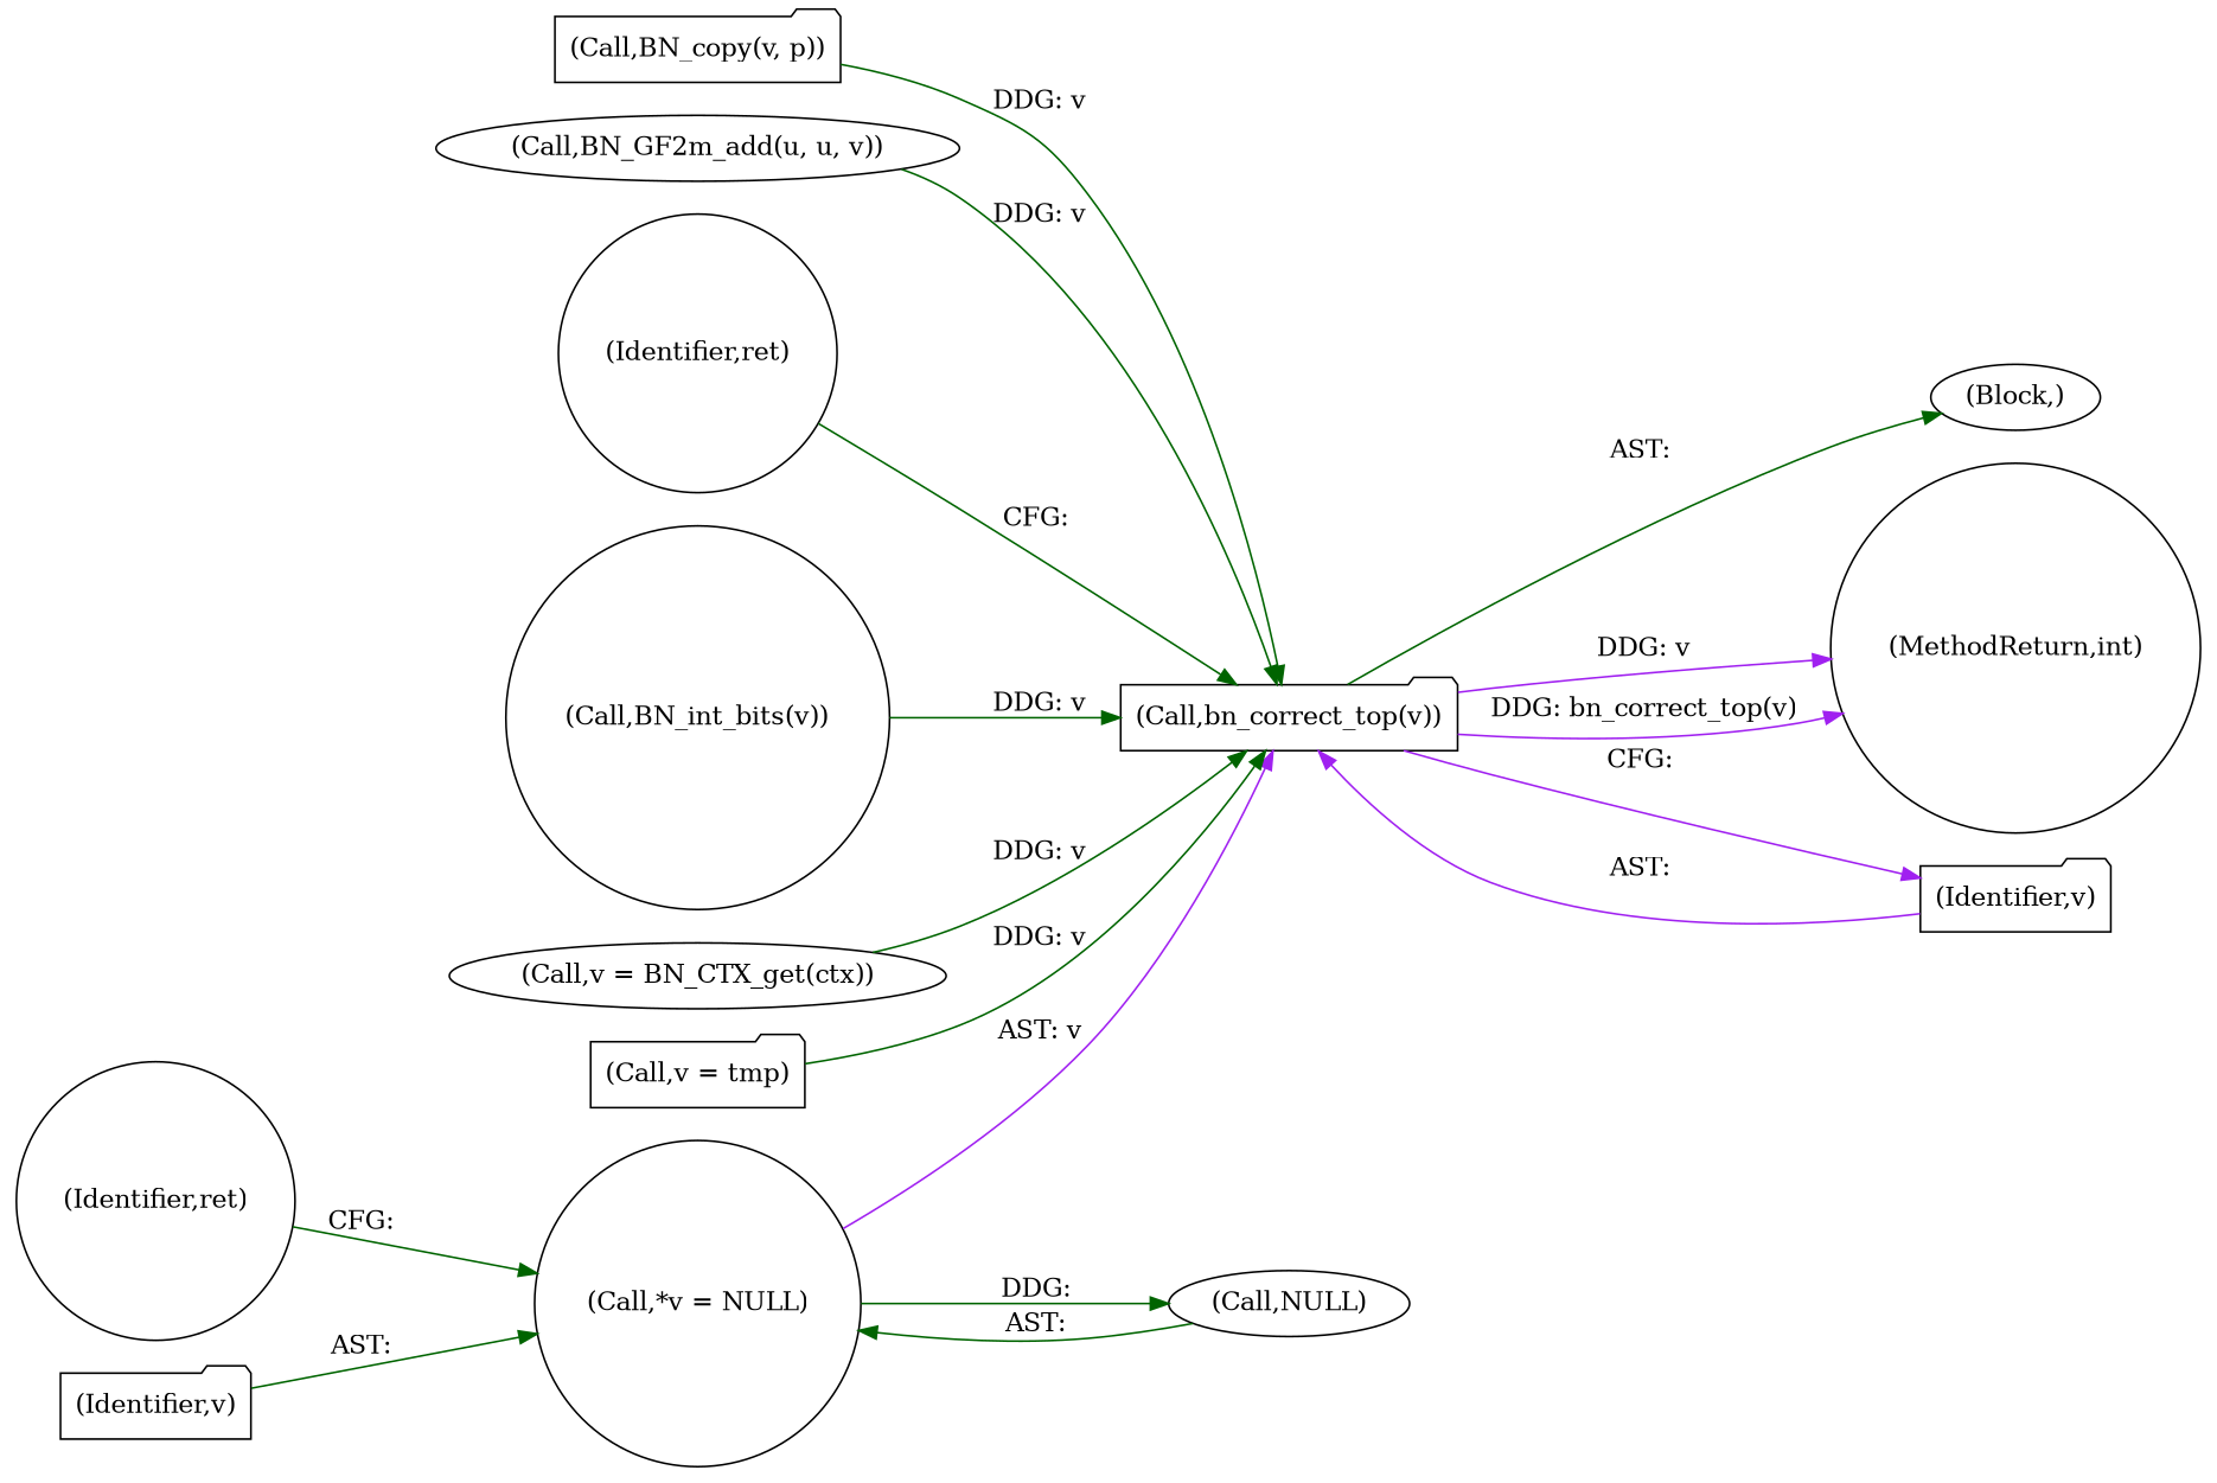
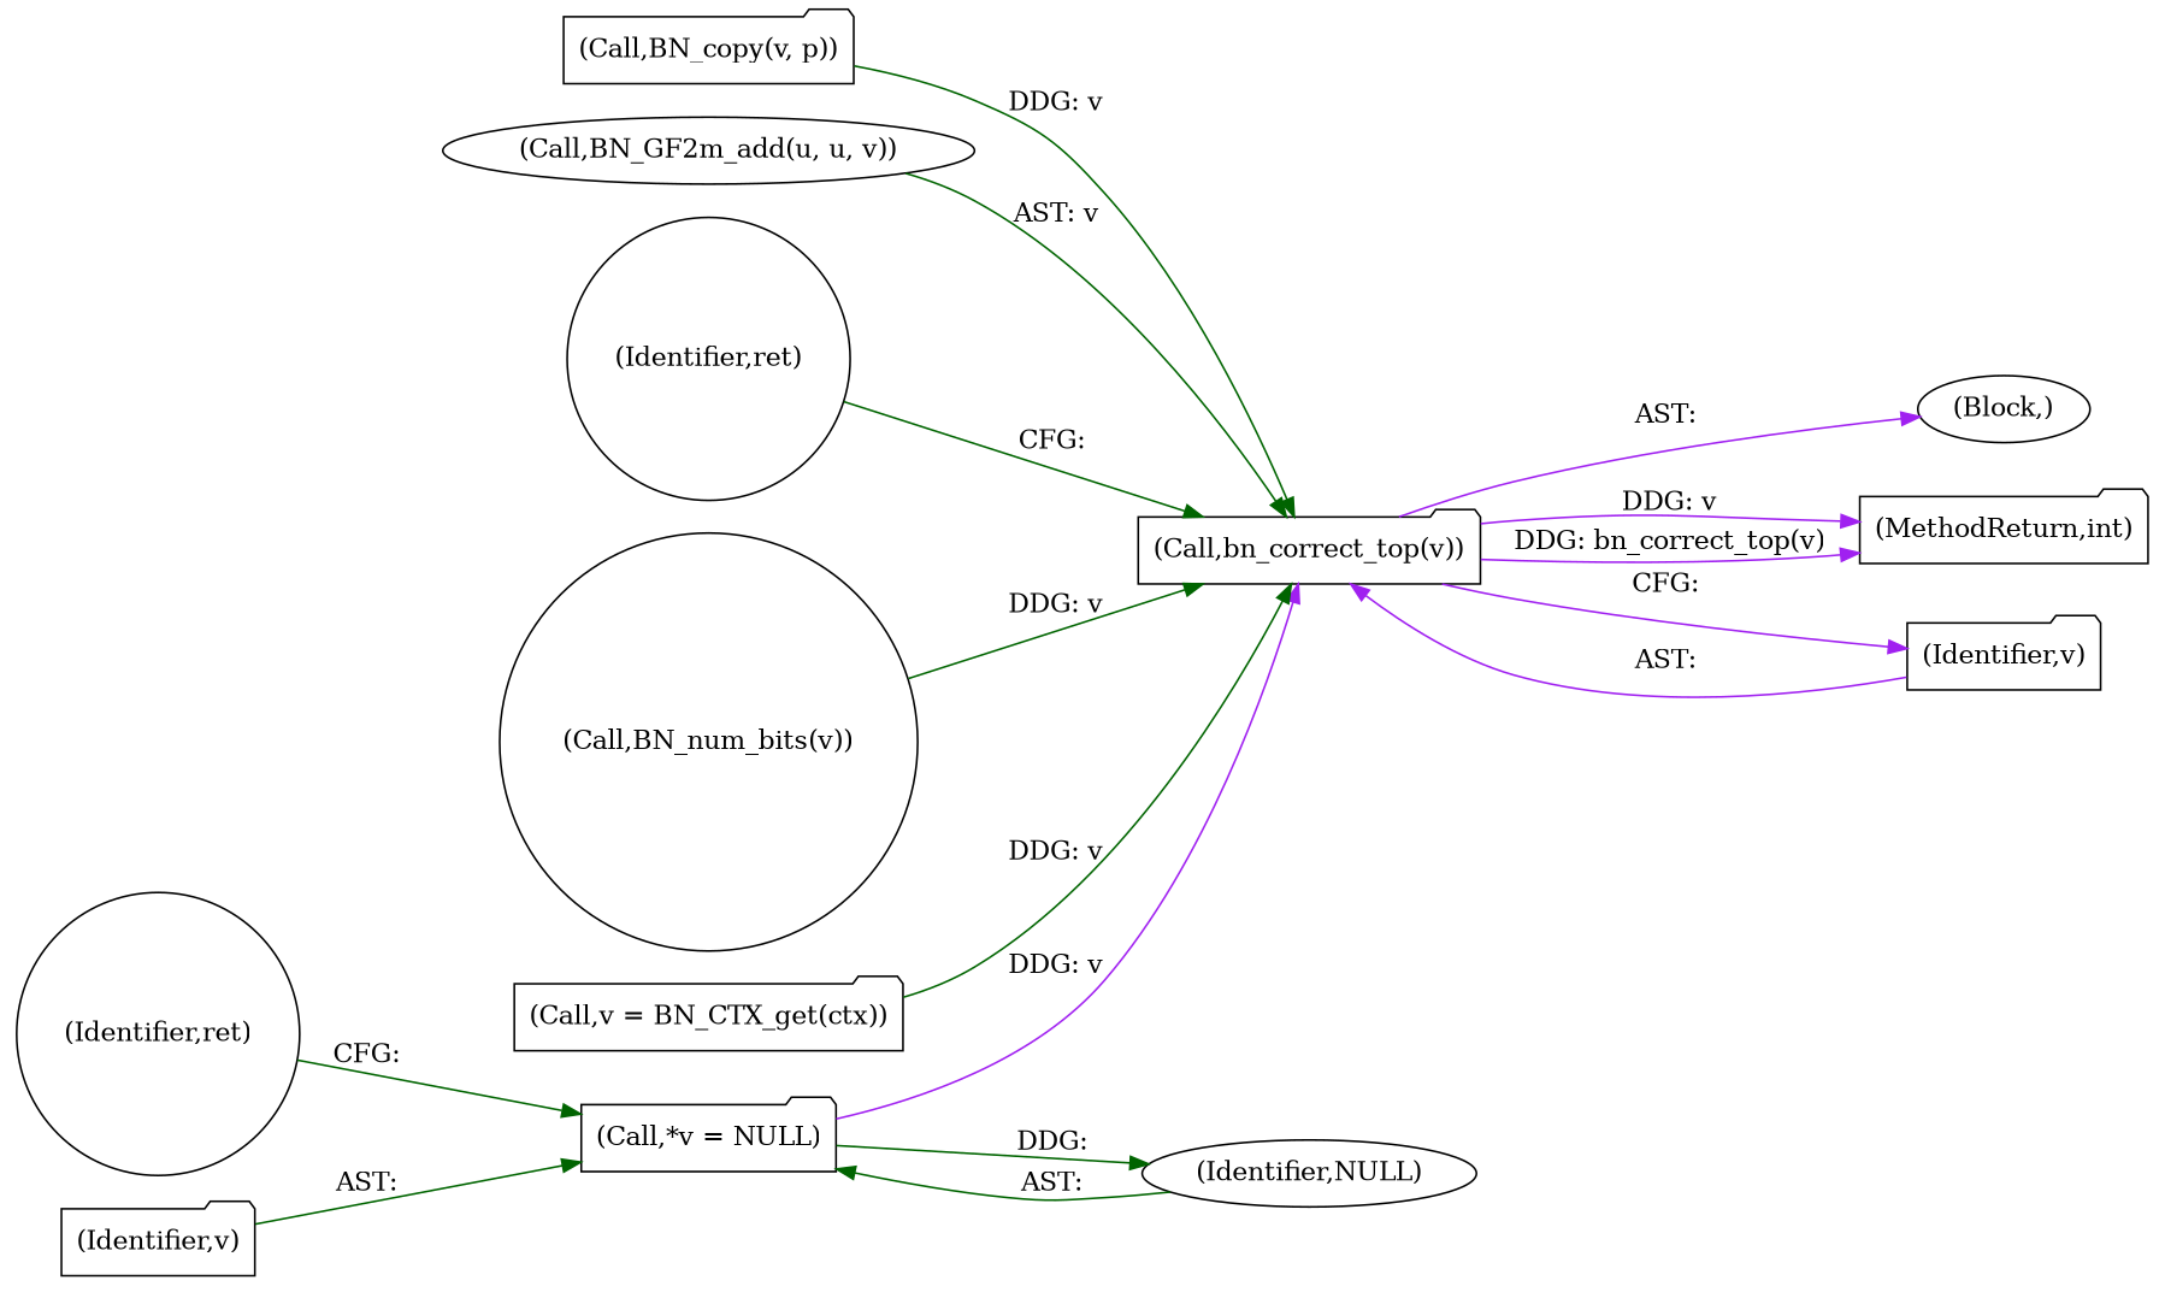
  digraph {
    rankdir=LR
    node [shape=folder]
    edge [color=darkgreen]
-   n1 [label="(Call,*v = NULL)" shape=circle]
+   n1 [label="(Call,*v = NULL)"]
    n2 [label="(Call,bn_correct_top(v))"]
-   n3 [label="(Call,NULL)" shape=ellipse]
+   n3 [label="(Identifier,NULL)" shape=ellipse]
    n4 [label="(Block,)" shape=ellipse]
-   n5 [label="(MethodReturn,int)" shape=circle]
+   n5 [label="(MethodReturn,int)"]
    n6 [label="(Identifier,v)"]
    n7 [label="(Call,BN_copy(v, p))"]
    n8 [label="(Identifier,ret)" shape=circle]
    n9 [label="(Call,BN_GF2m_add(u, u, v))" shape=ellipse]
    n10 [label="(Identifier,ret)" shape=circle]
-   n11 [label="(Call,BN_int_bits(v))" shape=circle]
+   n11 [label="(Call,BN_num_bits(v))" shape=circle]
    n12 [label="(Identifier,v)"]
-   n13 [label="(Call,v = BN_CTX_get(ctx))" shape=ellipse]
-   n14 [label="(Call,v = tmp)"]
-   n1 -> n2 [color=purple label="AST: v"]
+   n13 [label="(Call,v = BN_CTX_get(ctx))"]
+   n1 -> n2 [color=purple label="DDG: v"]
    n1 -> n3 [label="DDG: "]
-   n2 -> n4 [label="AST: "]
+   n2 -> n4 [color=purple label="AST: "]
    n2 -> n5 [color=purple label="DDG: v"]
    n2 -> n5 [color=purple label="DDG: bn_correct_top(v)"]
    n2 -> n6 [color=purple label="CFG: "]
    n3 -> n1 [label="AST: "]
    n6 -> n2 [color=purple label="AST: "]
    n7 -> n2 [label="DDG: v"]
    n8 -> n1 [label="CFG: "]
-   n9 -> n2 [label="DDG: v"]
+   n9 -> n2 [label="AST: v"]
    n10 -> n2 [label="CFG: "]
    n11 -> n2 [label="DDG: v"]
    n12 -> n1 [label="AST: "]
    n13 -> n2 [label="DDG: v"]
-   n14 -> n2 [label="DDG: v"]
  }
